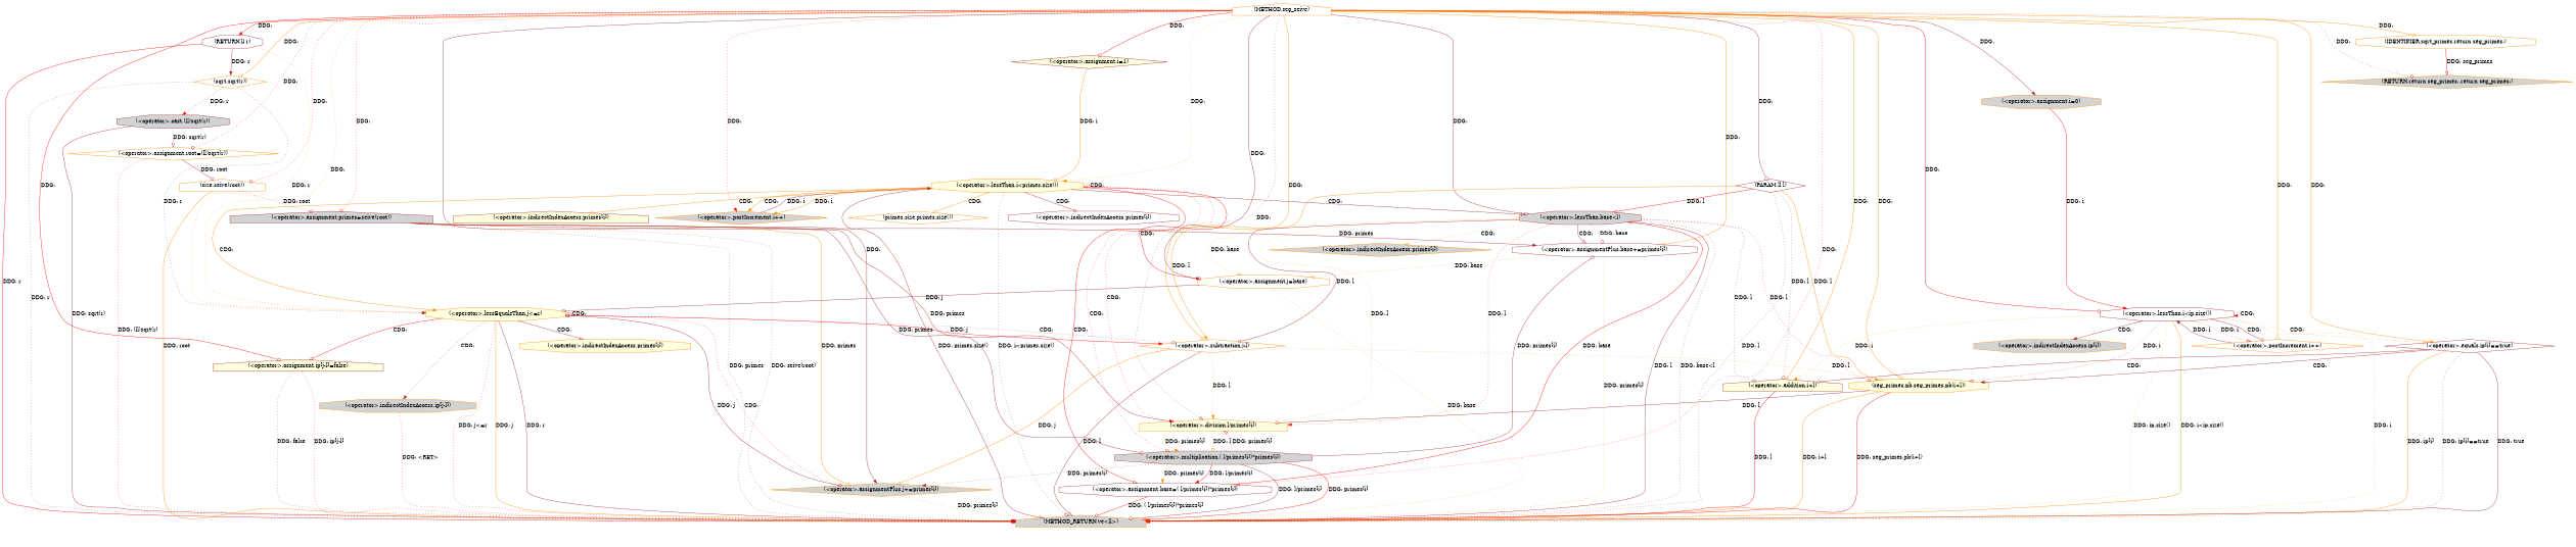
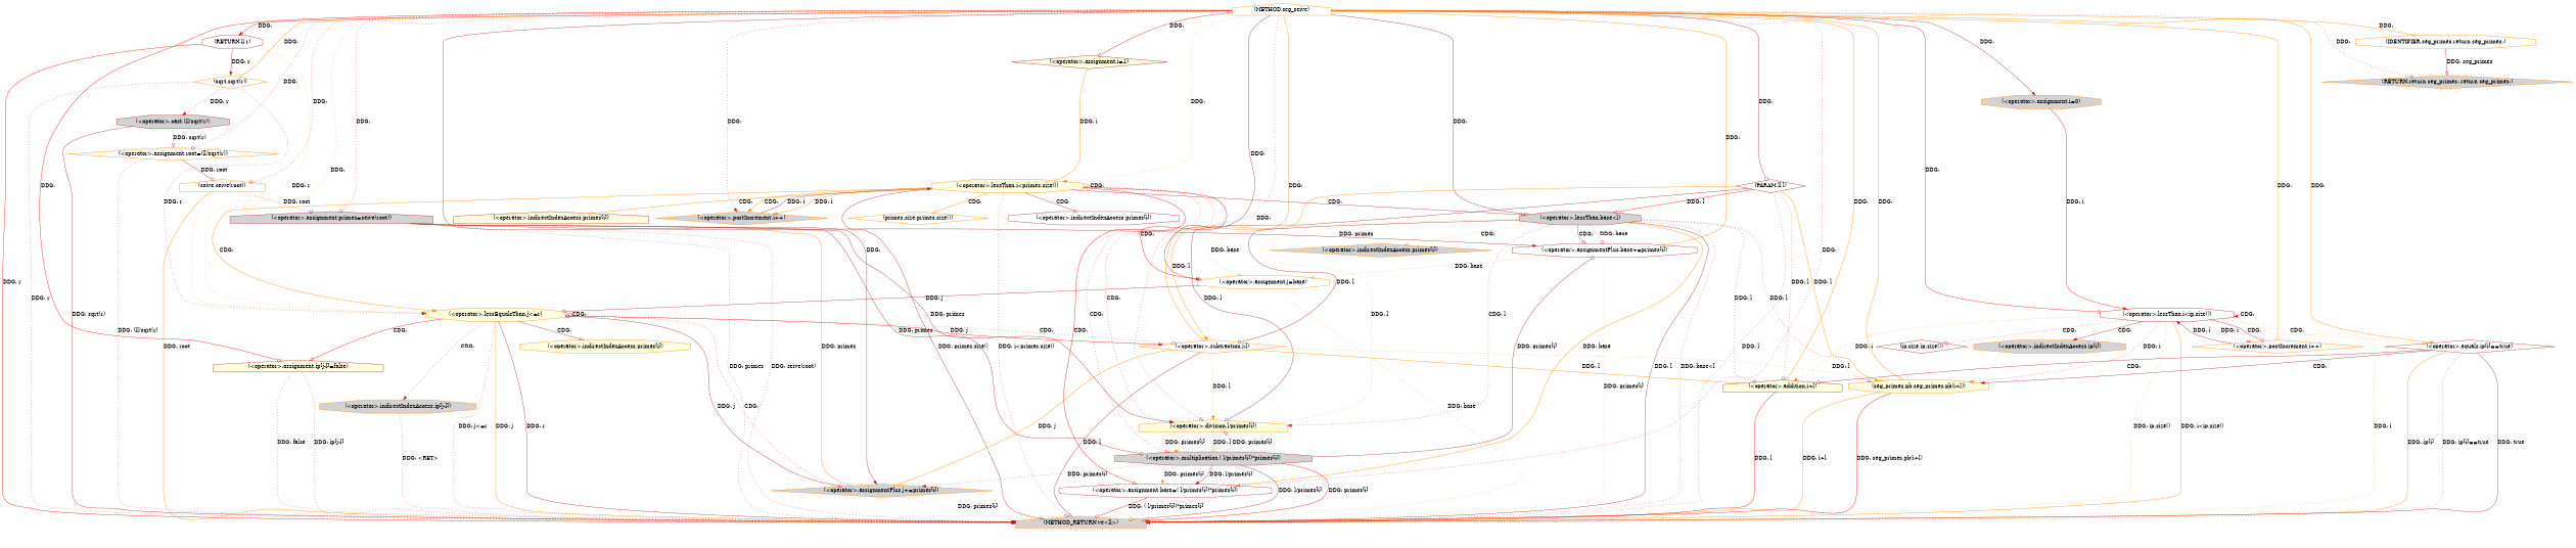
  digraph {
    node [color=darkorange fillcolor=white shape=octagon style=filled]
    edge [arrowhead=odot color=brown style=solid]
    n1 [label="(METHOD,seg_seive)" shape=house]
    n2 [color=brown label="(PARAM,ll l)" shape=diamond]
    n3 [color=brown label="(RETURN,ll r)"]
    n4 [label="(<operator>.assignment,root=(ll)sqrt(r))" shape=diamond]
    n5 [color=brown fillcolor=lightgrey label="(<operator>.assignment,primes=seive(root))" shape=house]
    n6 [fillcolor=lightgrey label="(RETURN,return seg_primes;,return seg_primes;)" shape=diamond]
    n7 [color=brown fillcolor=lightyellow label="(<operator>.assignment,i=1)" shape=diamond]
    n8 [fillcolor=lightyellow label="(<operator>.lessThan,i<primes.size())"]
    n9 [fillcolor=lightgrey label="(<operator>.postIncrement,i++)" shape=diamond]
    n10 [fillcolor=lightgrey label="(<operator>.assignment,i=0)"]
    n11 [color=brown label="(<operator>.lessThan,i<ip.size())"]
    n12 [label="(<operator>.postIncrement,i++)" shape=diamond]
-   n13 [label="(IDENTIFIER,sqrt_primes,return seg_primes;)"]
-   n14 [label="(size,seive(root))" shape=house]
+   n13 [label="(IDENTIFIER,seg_primes,return seg_primes;)"]
+   n14 [label="(seive,seive(root))" shape=house]
    n15 [color=brown label="(<operator>.assignment,base=( l/primes[i])*primes[i])"]
    n16 [label="(sqrt,sqrt(r))" shape=diamond]
    n17 [color=brown fillcolor=lightgrey label="(<operator>.lessThan,base<l)"]
    n18 [color=brown label="(<operator>.assignmentPlus,base+=primes[i])"]
    n19 [label="(<operator>.assignment,j=base)"]
    n20 [fillcolor=lightyellow label="(<operator>.lessEqualsThan,j<=r)"]
    n21 [fillcolor=lightgrey label="(<operator>.assignmentPlus,j+=primes[i])" shape=diamond]
    n22 [color=brown label="(<operator>.equals,ip[i]==true)" shape=diamond]
    n23 [fillcolor=lightyellow label="(seg_primes.pb,seg_primes.pb(i+l))"]
    n24 [color=brown fillcolor=lightyellow label="(<operator>.assignment,ip[j-l]=false)" shape=house]
    n25 [fillcolor=lightyellow label="(<operator>.division,l/primes[i])" shape=house]
    n26 [color=brown fillcolor=lightyellow label="(<operator>.addition,i+l)" shape=house]
    n27 [label="(<operator>.subtraction,j-l)" shape=diamond]
    n28 [fillcolor=lightgrey label="(METHOD_RETURN,ve<ll>)" shape=house]
    n29 [color=brown fillcolor=lightgrey label="(<operator>.multiplication,( l/primes[i])*primes[i])"]
    n30 [label="(primes.size,primes.size())" shape=diamond]
    n31 [color=brown label="(<operator>.indirectIndexAccess,primes[i])"]
    n32 [color=brown fillcolor=lightyellow label="(<operator>.indirectIndexAccess,primes[i])" shape=house]
+   n33 [color=brown label="(ip.size,ip.size())" shape=diamond]
    n34 [fillcolor=lightgrey label="(<operator>.indirectIndexAccess,ip[i])"]
    n35 [color=brown fillcolor=lightgrey label="(<operator>.cast,(ll)sqrt(r))"]
    n36 [fillcolor=lightgrey label="(<operator>.indirectIndexAccess,primes[i])" shape=diamond]
    n37 [fillcolor=lightyellow label="(<operator>.indirectIndexAccess,primes[i])"]
    n38 [fillcolor=lightgrey label="(<operator>.indirectIndexAccess,ip[j-l])"]
    n1 -> n2 [label="DDG: "]
    n1 -> n3 [arrowhead=normal color=red label="DDG: "]
    n1 -> n4 [color=red label="DDG: " style=dotted]
    n1 -> n5 [color=red label="DDG: " style=dotted]
    n1 -> n6 [label="DDG: " style=dotted]
    n1 -> n7 [color=red label="DDG: "]
    n1 -> n8 [arrowhead=normal color=darkorange label="DDG: " style=dotted]
    n1 -> n9 [arrowhead=normal color=red label="DDG: " style=dotted]
    n1 -> n10 [arrowhead=normal label="DDG: "]
    n1 -> n11 [color=red label="DDG: "]
    n1 -> n12 [color=darkorange label="DDG: "]
    n1 -> n13 [color=darkorange label="DDG: "]
    n1 -> n14 [color=red label="DDG: " style=dotted]
    n1 -> n15 [arrowhead=onormal color=red label="DDG: " style=dotted]
    n1 -> n16 [color=darkorange label="DDG: "]
    n1 -> n17 [arrowhead=onormal label="DDG: "]
    n1 -> n18 [color=darkorange label="DDG: "]
    n1 -> n19 [arrowhead=normal label="DDG: "]
    n1 -> n20 [arrowhead=normal color=darkorange label="DDG: " style=dotted]
    n1 -> n21 [arrowhead=normal label="DDG: "]
    n1 -> n22 [arrowhead=normal color=darkorange label="DDG: "]
    n1 -> n23 [arrowhead=onormal color=darkorange label="DDG: "]
    n1 -> n24 [color=red label="DDG: "]
    n1 -> n25 [arrowhead=onormal label="DDG: " style=dotted]
    n1 -> n26 [color=darkorange label="DDG: "]
    n1 -> n27 [arrowhead=onormal color=darkorange label="DDG: "]
    n2 -> n17 [arrowhead=onormal color=red label="DDG: l"]
    n2 -> n23 [arrowhead=normal color=darkorange label="DDG: l"]
-   n23 -> n25 [label="DDG: l"]
+   n2 -> n25 [label="DDG: l"]
    n2 -> n26 [label="DDG: l" style=dotted]
    n2 -> n27 [arrowhead=normal color=darkorange label="DDG: l"]
    n2 -> n28 [arrowhead=onormal label="DDG: l" style=dotted]
    n3 -> n16 [arrowhead=normal label="DDG: r"]
    n3 -> n20 [color=darkorange label="DDG: r" style=dotted]
    n3 -> n28 [arrowhead=onormal color=red label="DDG: r"]
    n4 -> n14 [label="DDG: root"]
    n4 -> n28 [arrowhead=onormal color=red label="DDG: (ll)sqrt(r)" style=dotted]
    n5 -> n18 [arrowhead=normal label="DDG: primes"]
    n5 -> n21 [arrowhead=onormal color=darkorange label="DDG: primes"]
    n5 -> n25 [arrowhead=normal label="DDG: primes"]
    n5 -> n28 [arrowhead=normal label="DDG: primes" style=dotted]
    n5 -> n28 [label="DDG: seive(root)" style=dotted]
    n5 -> n29 [label="DDG: primes"]
    n7 -> n8 [color=darkorange label="DDG: i"]
    n8 -> n8 [arrowhead=onormal color=darkorange label="CDG: "]
    n8 -> n9 [arrowhead=normal color=darkorange label="DDG: i"]
    n8 -> n9 [arrowhead=normal color=darkorange label="CDG: "]
    n8 -> n15 [arrowhead=onormal color=red label="CDG: "]
    n8 -> n17 [arrowhead=onormal label="CDG: "]
    n8 -> n19 [color=red label="CDG: "]
    n8 -> n20 [arrowhead=normal color=darkorange label="CDG: "]
    n8 -> n25 [arrowhead=onormal color=red label="CDG: " style=dotted]
    n8 -> n28 [arrowhead=onormal label="DDG: primes.size()"]
    n8 -> n28 [arrowhead=onormal label="DDG: i<primes.size()" style=dotted]
    n8 -> n29 [arrowhead=onormal color=red label="CDG: " style=dotted]
    n8 -> n30 [arrowhead=onormal color=darkorange label="CDG: "]
    n8 -> n31 [label="CDG: "]
    n8 -> n32 [color=darkorange label="CDG: "]
    n9 -> n8 [arrowhead=normal label="DDG: i"]
    n10 -> n11 [arrowhead=normal color=red label="DDG: i"]
    n11 -> n11 [arrowhead=normal color=red label="CDG: " style=dotted]
    n11 -> n12 [arrowhead=onormal color=red label="DDG: i" style=dotted]
    n11 -> n12 [label="CDG: "]
    n11 -> n22 [arrowhead=onormal color=darkorange label="CDG: " style=dotted]
    n11 -> n23 [arrowhead=onormal color=red label="DDG: i" style=dotted]
    n11 -> n26 [arrowhead=normal color=darkorange label="DDG: i" style=dotted]
    n11 -> n28 [arrowhead=onormal color=darkorange label="DDG: i" style=dotted]
    n11 -> n28 [arrowhead=normal color=darkorange label="DDG: ip.size()" style=dotted]
    n11 -> n28 [arrowhead=normal color=darkorange label="DDG: i<ip.size()"]
+   n11 -> n33 [color=red label="CDG: " style=dotted]
    n11 -> n34 [arrowhead=normal label="CDG: "]
    n12 -> n11 [arrowhead=normal label="DDG: i"]
    n13 -> n6 [arrowhead=onormal color=red label="DDG: seg_primes"]
    n14 -> n5 [color=red label="DDG: root" style=dotted]
    n14 -> n28 [arrowhead=onormal color=darkorange label="DDG: root"]
-   n15 -> n17 [arrowhead=onormal color=red label="DDG: base"]
+   n15 -> n17 [arrowhead=onormal color=darkorange label="DDG: base"]
    n15 -> n28 [color=red label="DDG: ( l/primes[i])*primes[i]"]
    n16 -> n20 [arrowhead=normal label="DDG: r" style=dotted]
    n16 -> n28 [label="DDG: r" style=dotted]
    n16 -> n35 [arrowhead=normal color=red label="DDG: r" style=dotted]
    n17 -> n18 [color=red label="DDG: base" style=dotted]
    n17 -> n18 [arrowhead=onormal label="CDG: "]
    n17 -> n19 [arrowhead=onormal color=darkorange label="DDG: base" style=dotted]
    n17 -> n23 [arrowhead=onormal color=red label="DDG: l" style=dotted]
-   n17 -> n25 [arrowhead=normal color=red label="DDG: l" style=dotted]
+   n17 -> n25 [arrowhead=normal color=red label="CDG: l" style=dotted]
    n17 -> n26 [label="DDG: l" style=dotted]
    n17 -> n27 [label="DDG: l"]
    n17 -> n28 [label="DDG: l"]
    n17 -> n28 [arrowhead=normal label="DDG: base<l" style=dotted]
    n17 -> n36 [arrowhead=onormal color=darkorange label="CDG: " style=dotted]
    n18 -> n19 [arrowhead=onormal color=darkorange label="DDG: base" style=dotted]
    n18 -> n28 [color=darkorange label="DDG: primes[i]" style=dotted]
    n19 -> n20 [label="DDG: j"]
    n19 -> n28 [arrowhead=normal color=darkorange label="DDG: base" style=dotted]
    n20 -> n20 [arrowhead=onormal label="CDG: "]
    n20 -> n21 [color=red label="CDG: " style=dotted]
    n20 -> n24 [arrowhead=onormal color=red label="CDG: "]
    n20 -> n27 [arrowhead=normal color=red label="DDG: j"]
    n20 -> n27 [label="CDG: " style=dotted]
    n20 -> n28 [arrowhead=onormal color=darkorange label="DDG: j"]
    n20 -> n28 [arrowhead=normal label="DDG: r"]
    n20 -> n28 [arrowhead=onormal color=red label="DDG: j<=r" style=dotted]
    n20 -> n37 [arrowhead=onormal label="CDG: "]
    n20 -> n38 [arrowhead=normal label="CDG: " style=dotted]
    n21 -> n20 [label="DDG: j"]
    n21 -> n28 [color=darkorange label="DDG: primes[i]" style=dotted]
    n22 -> n23 [arrowhead=normal label="CDG: "]
    n22 -> n26 [label="CDG: "]
    n22 -> n28 [arrowhead=normal color=darkorange label="DDG: ip[i]"]
    n22 -> n28 [arrowhead=onormal label="DDG: ip[i]==true" style=dotted]
    n22 -> n28 [arrowhead=normal label="DDG: true"]
    n23 -> n28 [arrowhead=onormal color=darkorange label="DDG: i+l"]
    n23 -> n28 [arrowhead=onormal color=red label="DDG: seg_primes.pb(i+l)"]
    n24 -> n28 [arrowhead=normal color=red label="DDG: ip[j-l]" style=dotted]
    n24 -> n28 [arrowhead=onormal label="DDG: false" style=dotted]
    n25 -> n17 [color=darkorange label="DDG: l" style=dotted]
    n25 -> n29 [arrowhead=normal color=darkorange label="DDG: primes[i]" style=dotted]
    n25 -> n29 [color=darkorange label="DDG: l" style=dotted]
    n26 -> n28 [color=red label="DDG: l"]
    n27 -> n21 [arrowhead=onormal color=darkorange label="DDG: j"]
    n27 -> n23 [arrowhead=onormal color=darkorange label="DDG: l" style=dotted]
    n27 -> n25 [arrowhead=normal color=darkorange label="DDG: l" style=dotted]
+   n27 -> n26 [arrowhead=onormal color=darkorange label="DDG: l"]
    n27 -> n28 [arrowhead=onormal label="DDG: l"]
    n29 -> n15 [arrowhead=normal color=red label="DDG: l/primes[i]"]
    n29 -> n15 [arrowhead=normal color=darkorange label="DDG: primes[i]" style=dotted]
    n29 -> n18 [label="DDG: primes[i]"]
    n29 -> n21 [arrowhead=normal label="DDG: primes[i]" style=dotted]
    n29 -> n25 [arrowhead=onormal color=red label="DDG: primes[i]" style=dotted]
    n29 -> n28 [label="DDG: l/primes[i]"]
    n29 -> n28 [arrowhead=onormal color=red label="DDG: primes[i]"]
    n35 -> n4 [arrowhead=onormal label="DDG: sqrt(r)" style=dotted]
    n35 -> n28 [label="DDG: sqrt(r)"]
    n38 -> n28 [color=red label="DDG: <RET>" style=dotted]
  }
